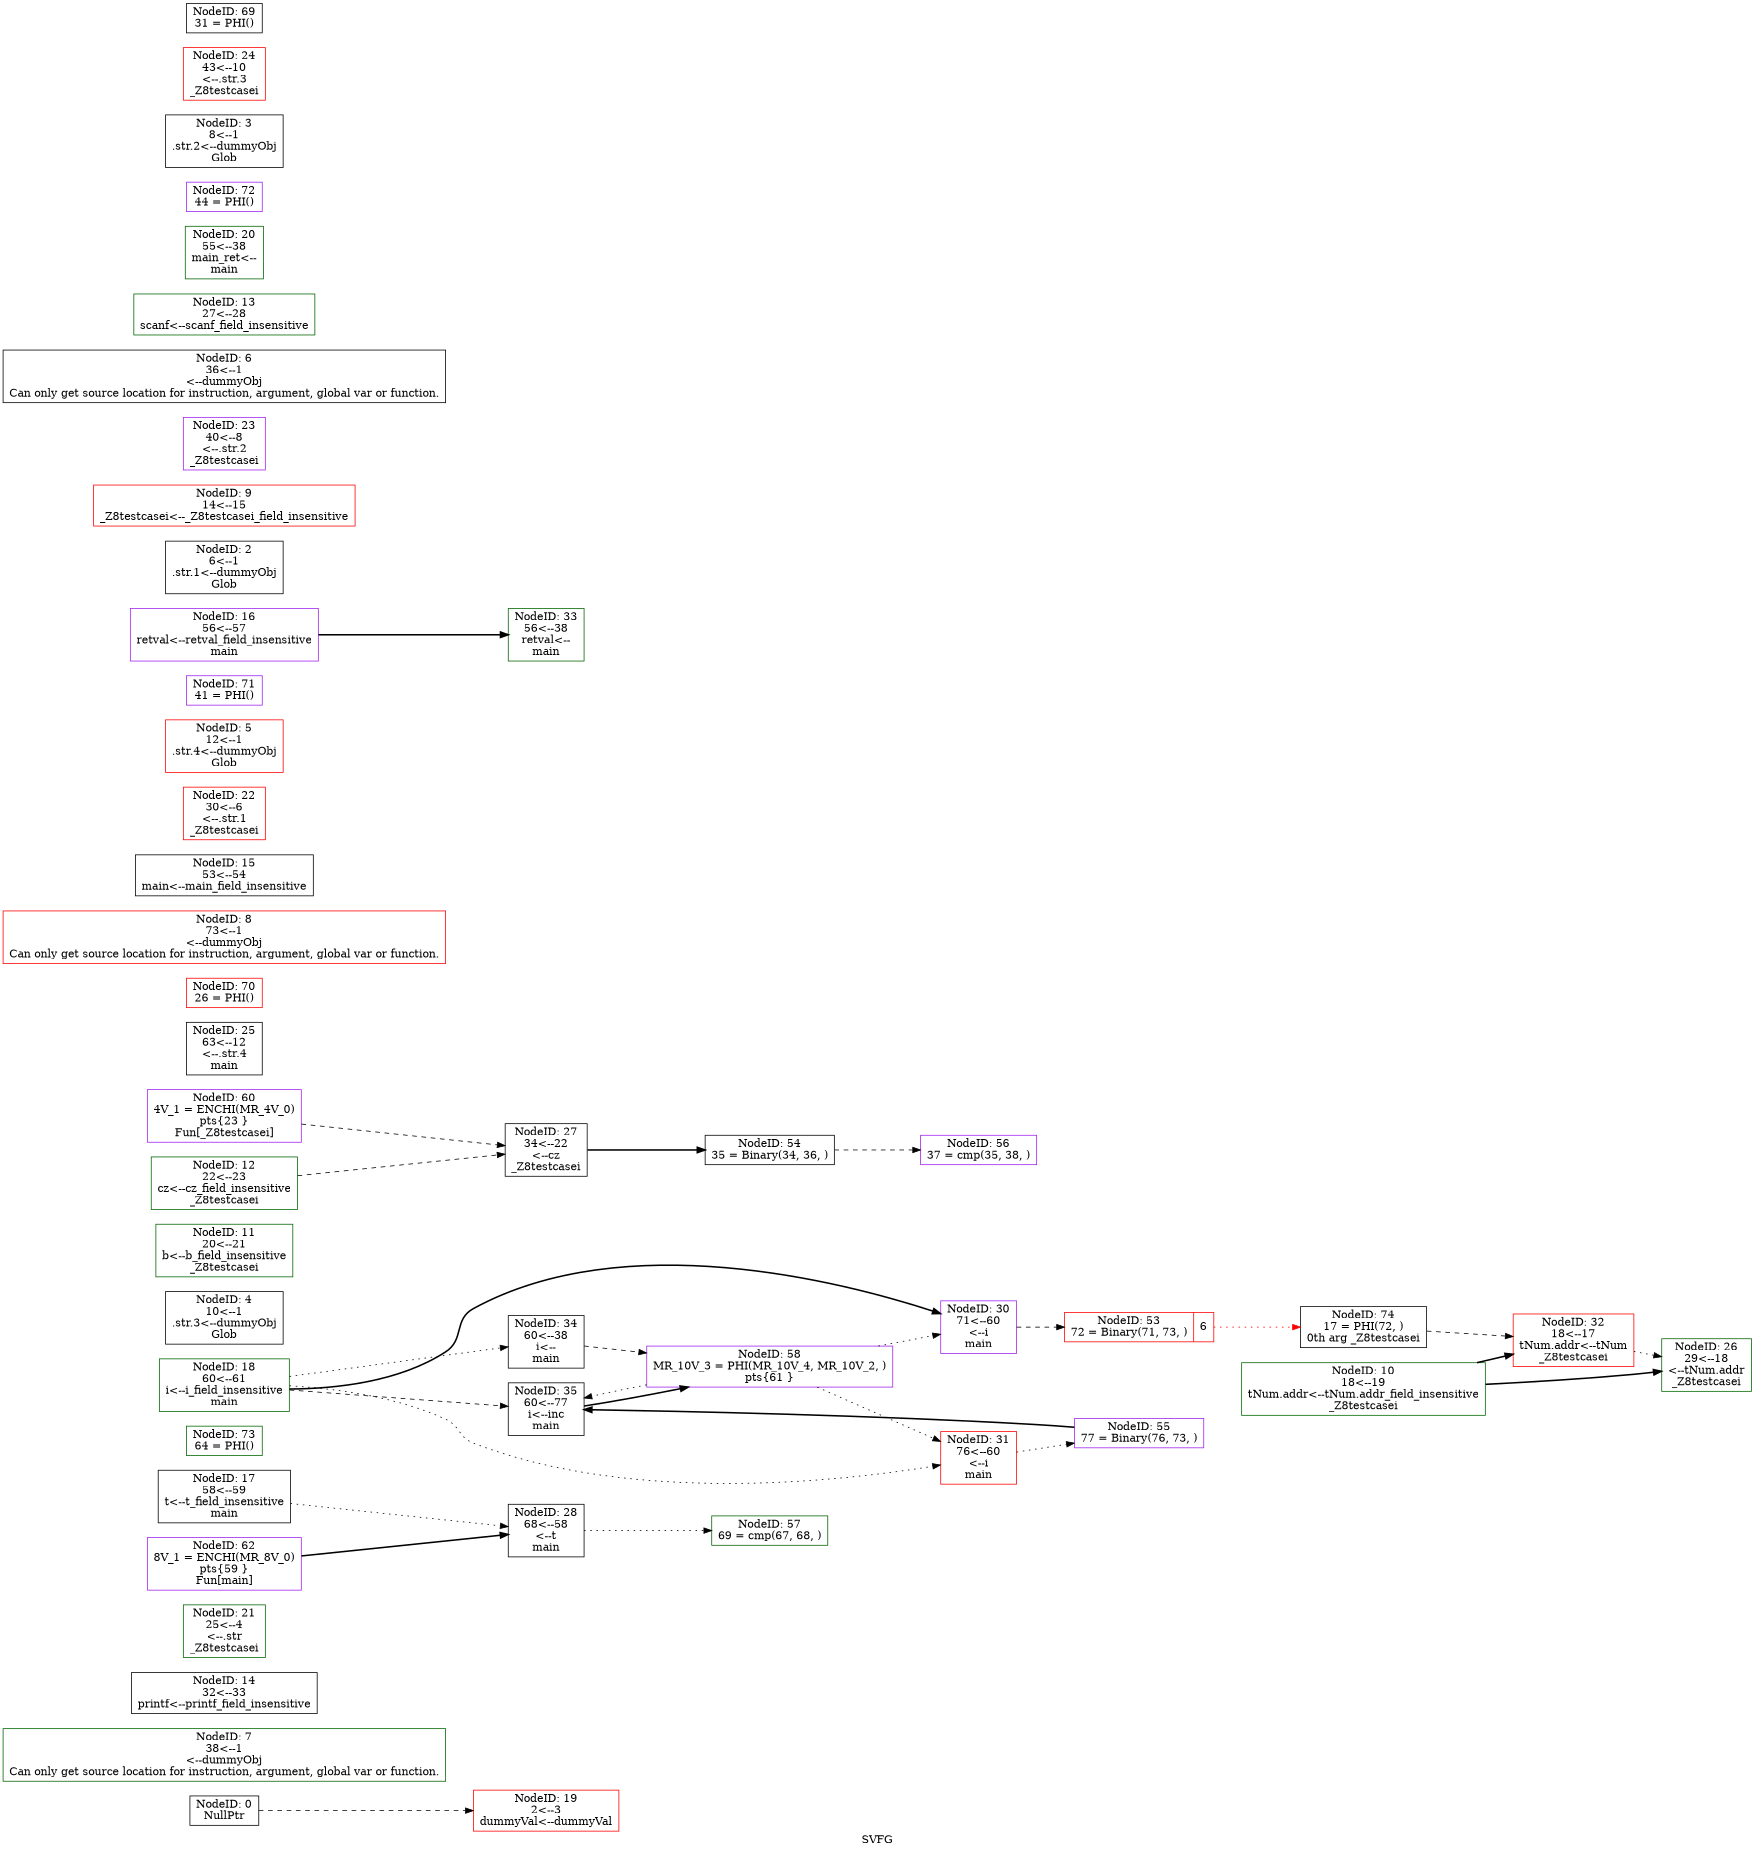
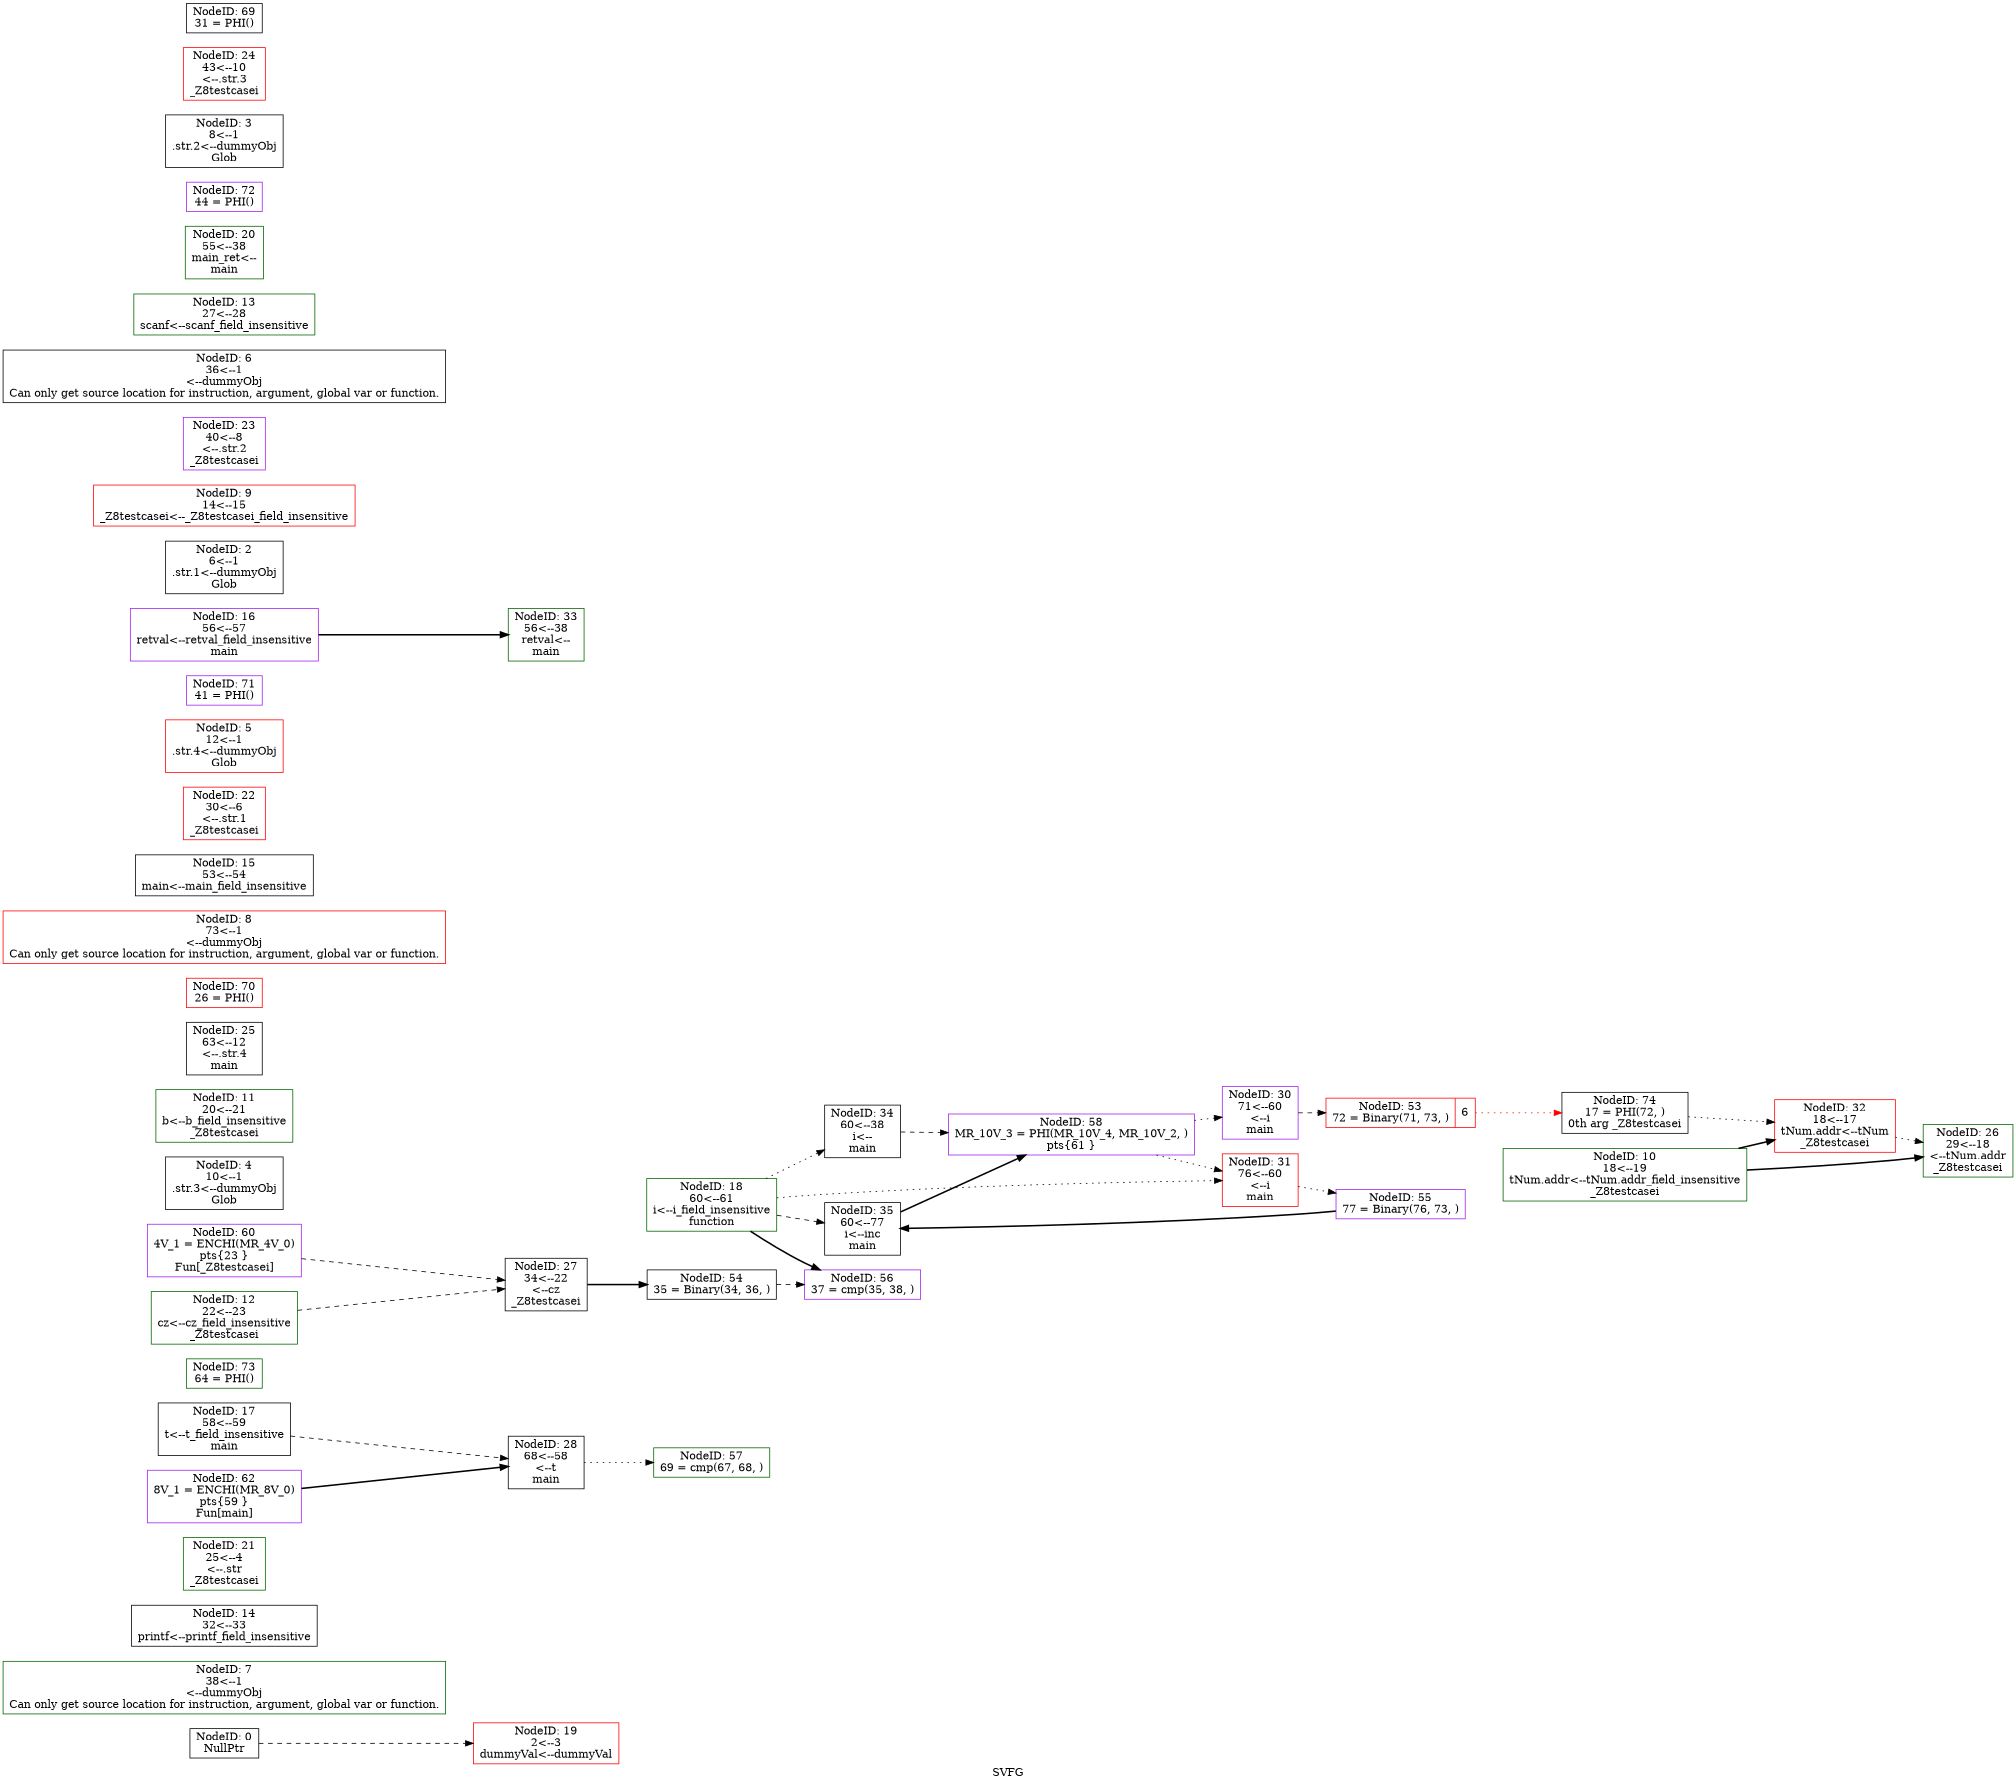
  digraph {
    label=SVFG
    rankdir=LR
    node [color=black shape=record]
    edge [style=dashed]
    n1 [label="{NodeID: 0\nNullPtr}"]
    n2 [color=red label="{NodeID: 19\n2\<--3\ndummyVal\<--dummyVal\n}"]
    n3 [color=darkgreen label="{NodeID: 7\n38\<--1\n\<--dummyObj\nCan only get source location for instruction, argument, global var or function.}"]
    n4 [label="{NodeID: 14\n32\<--33\nprintf\<--printf_field_insensitive\n}"]
    n5 [color=darkgreen label="{NodeID: 21\n25\<--4\n\<--.str\n_Z8testcasei\n}"]
    n6 [label="{NodeID: 28\n68\<--58\n\<--t\nmain\n}"]
    n7 [color=darkgreen label="{NodeID: 57\n69 = cmp(67, 68, )\n}"]
    n8 [color=darkgreen label="{NodeID: 73\n64 = PHI()\n}"]
    n9 [label="{NodeID: 35\n60\<--77\ni\<--inc\nmain\n}"]
    n10 [color=purple label="{NodeID: 58\nMR_10V_3 = PHI(MR_10V_4, MR_10V_2, )\npts\{61 \}\n}"]
    n11 [color=purple label="{NodeID: 30\n71\<--60\n\<--i\nmain\n}"]
    n12 [color=red label="{NodeID: 31\n76\<--60\n\<--i\nmain\n}"]
    n13 [color=red label="{NodeID: 53\n72 = Binary(71, 73, )\n|{<s0>6}}"]
    n14 [color=purple label="{NodeID: 55\n77 = Binary(76, 73, )\n}"]
    n15 [label="{NodeID: 4\n10\<--1\n.str.3\<--dummyObj\nGlob }"]
    n16 [color=darkgreen label="{NodeID: 11\n20\<--21\nb\<--b_field_insensitive\n_Z8testcasei\n}"]
    n17 [color=purple label="{NodeID: 56\n37 = cmp(35, 38, )\n}"]
-   n18 [color=darkgreen label="{NodeID: 18\n60\<--61\ni\<--i_field_insensitive\nmain\n}"]
+   n18 [color=darkgreen label="{NodeID: 18\n60\<--61\ni\<--i_field_insensitive\nfunction\n}"]
    n19 [label="{NodeID: 34\n60\<--38\ni\<--\nmain\n}"]
    n20 [label="{NodeID: 74\n17 = PHI(72, )\n0th arg _Z8testcasei }"]
    n21 [label="{NodeID: 25\n63\<--12\n\<--.str.4\nmain\n}"]
    n22 [color=red label="{NodeID: 70\n26 = PHI()\n}"]
    n23 [color=red label="{NodeID: 32\n18\<--17\ntNum.addr\<--tNum\n_Z8testcasei\n}"]
    n24 [color=darkgreen label="{NodeID: 26\n29\<--18\n\<--tNum.addr\n_Z8testcasei\n}"]
    n25 [color=red label="{NodeID: 8\n73\<--1\n\<--dummyObj\nCan only get source location for instruction, argument, global var or function.}"]
    n26 [label="{NodeID: 15\n53\<--54\nmain\<--main_field_insensitive\n}"]
    n27 [color=purple label="{NodeID: 60\n4V_1 = ENCHI(MR_4V_0)\npts\{23 \}\nFun[_Z8testcasei]}" style=double]
    n28 [label="{NodeID: 27\n34\<--22\n\<--cz\n_Z8testcasei\n}"]
    n29 [label="{NodeID: 54\n35 = Binary(34, 36, )\n}"]
    n30 [color=red label="{NodeID: 22\n30\<--6\n\<--.str.1\n_Z8testcasei\n}"]
    n31 [color=red label="{NodeID: 5\n12\<--1\n.str.4\<--dummyObj\nGlob }"]
    n32 [color=darkgreen label="{NodeID: 12\n22\<--23\ncz\<--cz_field_insensitive\n_Z8testcasei\n}"]
    n33 [color=purple label="{NodeID: 71\n41 = PHI()\n}"]
    n34 [color=darkgreen label="{NodeID: 33\n56\<--38\nretval\<--\nmain\n}"]
    n35 [label="{NodeID: 2\n6\<--1\n.str.1\<--dummyObj\nGlob }"]
    n36 [color=red label="{NodeID: 9\n14\<--15\n_Z8testcasei\<--_Z8testcasei_field_insensitive\n}"]
    n37 [color=purple label="{NodeID: 16\n56\<--57\nretval\<--retval_field_insensitive\nmain\n}"]
    n38 [color=purple label="{NodeID: 23\n40\<--8\n\<--.str.2\n_Z8testcasei\n}"]
    n39 [label="{NodeID: 6\n36\<--1\n\<--dummyObj\nCan only get source location for instruction, argument, global var or function.}"]
    n40 [color=darkgreen label="{NodeID: 13\n27\<--28\nscanf\<--scanf_field_insensitive\n}"]
    n41 [color=darkgreen label="{NodeID: 20\n55\<--38\nmain_ret\<--\nmain\n}"]
    n42 [color=purple label="{NodeID: 72\n44 = PHI()\n}"]
    n43 [label="{NodeID: 3\n8\<--1\n.str.2\<--dummyObj\nGlob }"]
    n44 [color=darkgreen label="{NodeID: 10\n18\<--19\ntNum.addr\<--tNum.addr_field_insensitive\n_Z8testcasei\n}"]
    n45 [label="{NodeID: 17\n58\<--59\nt\<--t_field_insensitive\nmain\n}"]
    n46 [color=purple label="{NodeID: 62\n8V_1 = ENCHI(MR_8V_0)\npts\{59 \}\nFun[main]}" style=double]
    n47 [color=red label="{NodeID: 24\n43\<--10\n\<--.str.3\n_Z8testcasei\n}"]
    n48 [label="{NodeID: 69\n31 = PHI()\n}"]
    n1 -> n2
    n6 -> n7 [style=dotted]
    n9 -> n10 [style=bold]
-   n10 -> n9 [style=dotted]
    n10 -> n11 [style=dotted]
    n10 -> n12 [style=dotted]
    n11 -> n13
    n12 -> n14 [style=dotted]
    n13 -> n20 [color=red style=dotted tailport=s0]
    n14 -> n9 [style=bold]
    n18 -> n9
-   n18 -> n11 [style=bold]
+   n18 -> n17 [style=bold]
    n18 -> n12 [style=dotted]
    n18 -> n19 [style=dotted]
    n19 -> n10
-   n20 -> n23
+   n20 -> n23 [style=dotted]
    n23 -> n24 [style=dotted]
    n27 -> n28
    n28 -> n29 [style=bold]
    n29 -> n17
    n32 -> n28
    n37 -> n34 [style=bold]
    n44 -> n23 [style=bold]
    n44 -> n24 [style=bold]
-   n45 -> n6 [style=dotted]
+   n45 -> n6
    n46 -> n6 [style=bold]
  }
